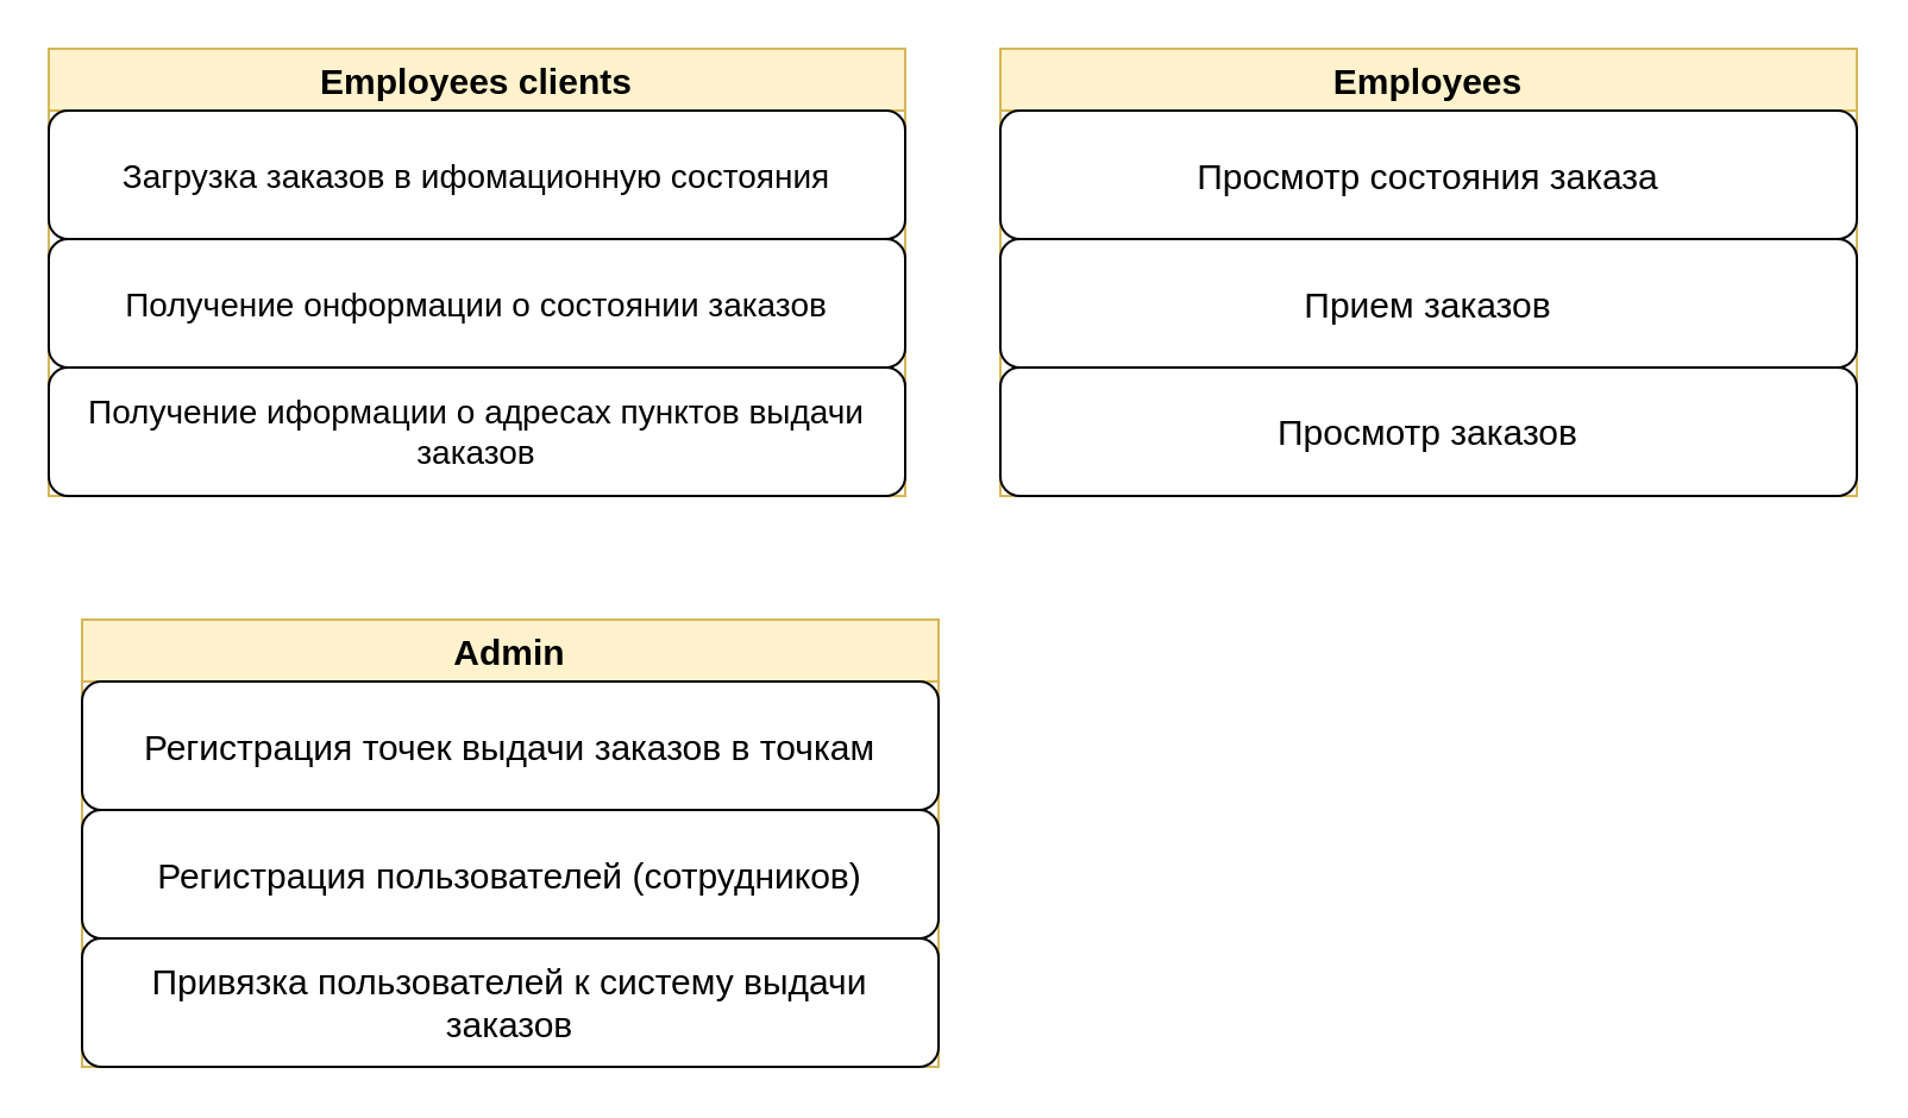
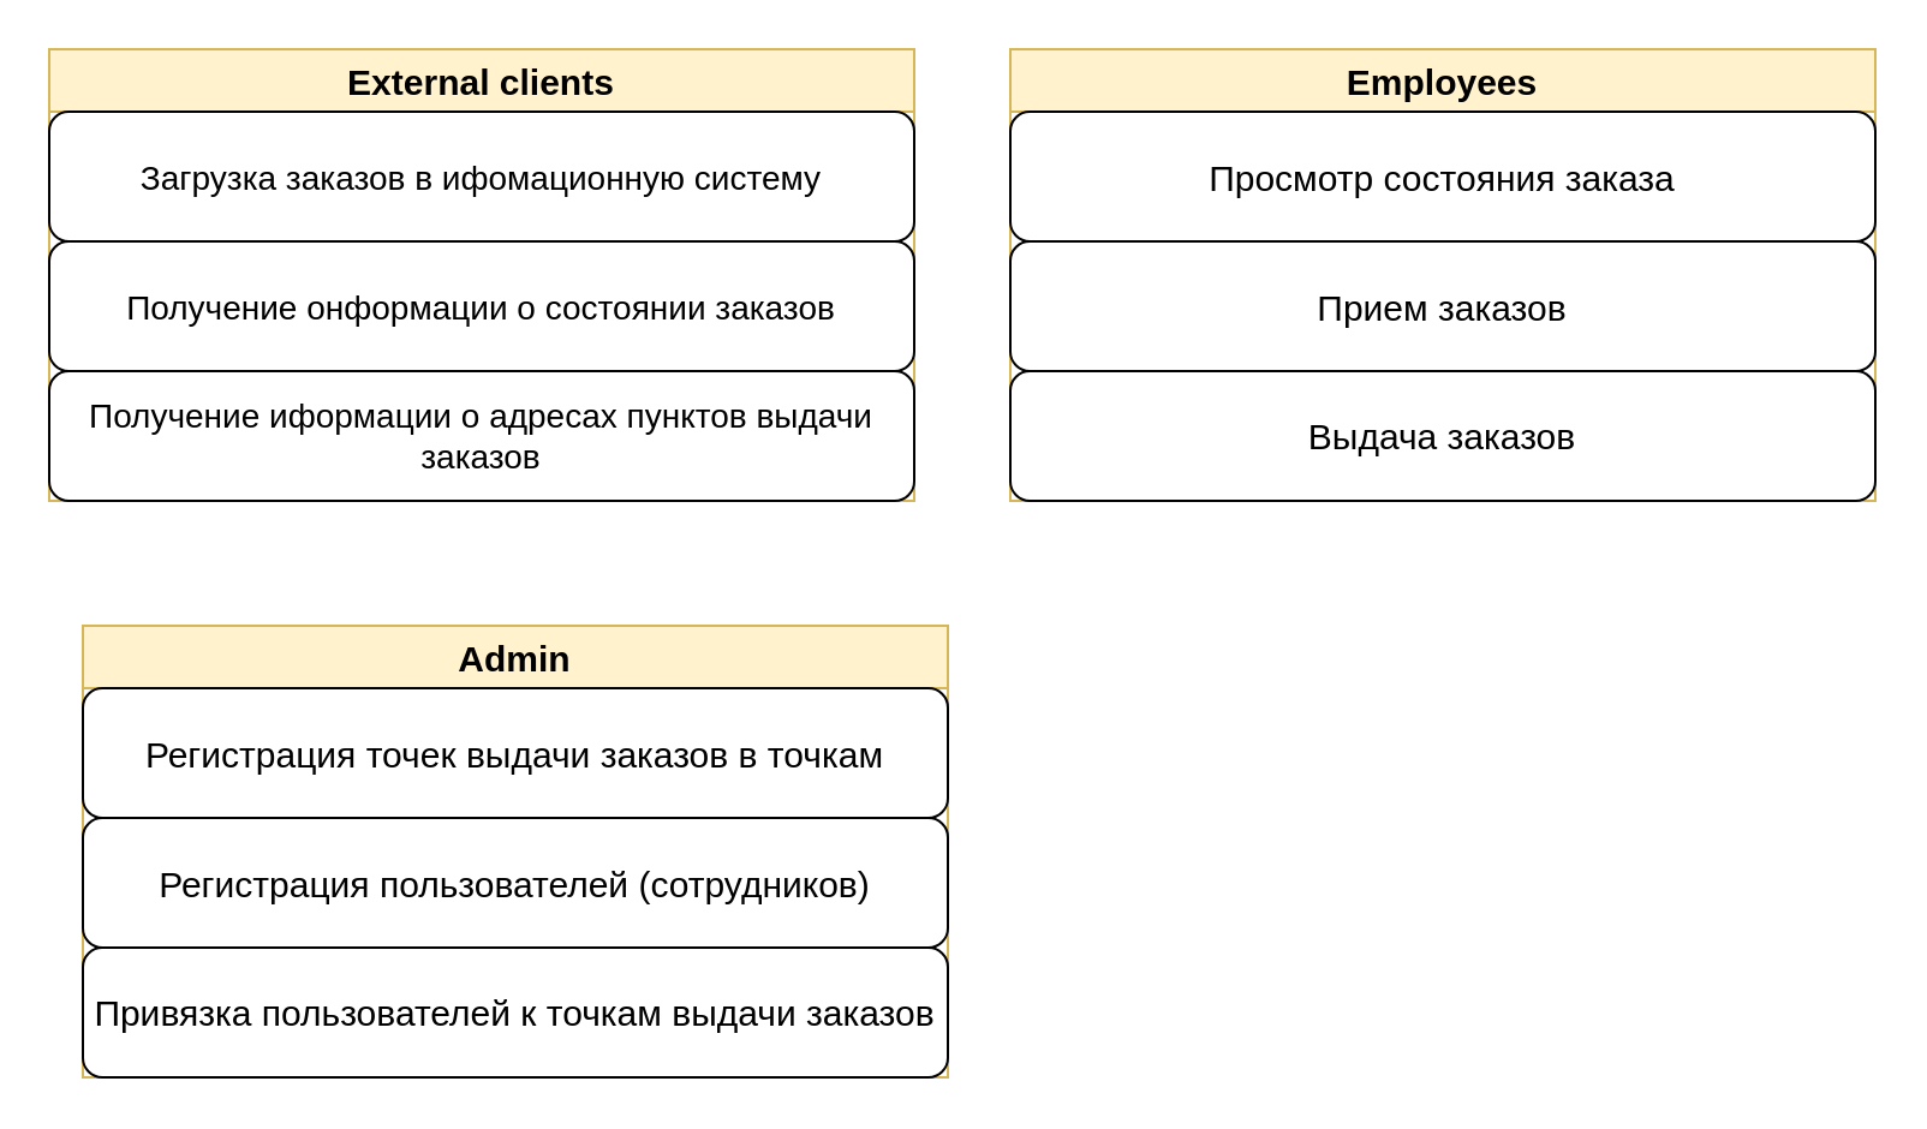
  <mxCell id="0" />
  <mxCell id="1" parent="0" />
- <mxCell id="2" value="Employees clients" style="swimlane;fontStyle=1;childLayout=stackLayout;horizontal=1;startSize=26;horizontalStack=0;resizeParent=1;resizeParentMax=0;resizeLast=0;collapsible=1;marginBottom=0;align=center;fontSize=15;fillColor=#fff2cc;strokeColor=#d6b656;" vertex="1" parent="1"><mxGeometry x="20" y="20" width="360" height="188" as="geometry" /></mxCell>
- <mxCell id="3" value="Загрузка заказов в ифомационную состояния" style="text;strokeColor=default;fillColor=default;spacingLeft=4;spacingRight=4;overflow=hidden;rotatable=0;points=[[0,0.5],[1,0.5]];portConstraint=eastwest;fontSize=14;glass=0;rounded=1;align=center;verticalAlign=middle;" vertex="1" parent="2"><mxGeometry y="26" width="360" height="54" as="geometry" /></mxCell>
+ <mxCell id="2" value="External clients" style="swimlane;fontStyle=1;childLayout=stackLayout;horizontal=1;startSize=26;horizontalStack=0;resizeParent=1;resizeParentMax=0;resizeLast=0;collapsible=1;marginBottom=0;align=center;fontSize=15;fillColor=#fff2cc;strokeColor=#d6b656;" vertex="1" parent="1"><mxGeometry x="20" y="20" width="360" height="188" as="geometry" /></mxCell>
+ <mxCell id="3" value="Загрузка заказов в ифомационную систему" style="text;strokeColor=default;fillColor=default;spacingLeft=4;spacingRight=4;overflow=hidden;rotatable=0;points=[[0,0.5],[1,0.5]];portConstraint=eastwest;fontSize=14;glass=0;rounded=1;align=center;verticalAlign=middle;" vertex="1" parent="2"><mxGeometry y="26" width="360" height="54" as="geometry" /></mxCell>
  <mxCell id="4" value="Получение онформации о состоянии заказов" style="text;strokeColor=default;fillColor=default;spacingLeft=4;spacingRight=4;overflow=hidden;rotatable=0;points=[[0,0.5],[1,0.5]];portConstraint=eastwest;fontSize=14;gradientColor=none;glass=0;rounded=1;align=center;verticalAlign=middle;" vertex="1" parent="2"><mxGeometry y="80" width="360" height="54" as="geometry" /></mxCell>
  <mxCell id="5" value="Получение иформации о адресах пунктов выдачи заказов" style="text;strokeColor=default;fillColor=default;spacingLeft=4;spacingRight=4;overflow=hidden;rotatable=0;points=[[0,0.5],[1,0.5]];portConstraint=eastwest;fontSize=14;align=center;flipH=1;horizontal=1;verticalAlign=middle;labelPosition=center;verticalLabelPosition=middle;whiteSpace=wrap;rounded=1;" vertex="1" parent="2"><mxGeometry y="134" width="360" height="54" as="geometry" /></mxCell>
  <mxCell id="6" value="Employees" style="swimlane;fontStyle=1;childLayout=stackLayout;horizontal=1;startSize=26;horizontalStack=0;resizeParent=1;resizeParentMax=0;resizeLast=0;collapsible=1;marginBottom=0;align=center;fontSize=15;fillColor=#fff2cc;strokeColor=#d6b656;" vertex="1" parent="1"><mxGeometry x="420" y="20" width="360" height="188" as="geometry" /></mxCell>
  <mxCell id="7" value="Просмотр состояния заказа" style="text;strokeColor=default;fillColor=default;spacingLeft=4;spacingRight=4;overflow=hidden;rotatable=0;points=[[0,0.5],[1,0.5]];portConstraint=eastwest;fontSize=15;glass=0;rounded=1;verticalAlign=middle;align=center;" vertex="1" parent="6"><mxGeometry y="26" width="360" height="54" as="geometry" /></mxCell>
  <mxCell id="8" value="Прием заказов" style="text;strokeColor=default;fillColor=default;spacingLeft=4;spacingRight=4;overflow=hidden;rotatable=0;points=[[0,0.5],[1,0.5]];portConstraint=eastwest;fontSize=15;gradientColor=none;glass=0;rounded=1;verticalAlign=middle;align=center;" vertex="1" parent="6"><mxGeometry y="80" width="360" height="54" as="geometry" /></mxCell>
- <mxCell id="9" value="Просмотр заказов" style="text;strokeColor=default;fillColor=default;spacingLeft=4;spacingRight=4;overflow=hidden;rotatable=0;points=[[0,0.5],[1,0.5]];portConstraint=eastwest;fontSize=15;align=center;flipH=1;horizontal=1;verticalAlign=middle;labelPosition=center;verticalLabelPosition=middle;textDirection=ltr;whiteSpace=wrap;rounded=1;" vertex="1" parent="6"><mxGeometry y="134" width="360" height="54" as="geometry" /></mxCell>
+ <mxCell id="9" value="Выдача заказов" style="text;strokeColor=default;fillColor=default;spacingLeft=4;spacingRight=4;overflow=hidden;rotatable=0;points=[[0,0.5],[1,0.5]];portConstraint=eastwest;fontSize=15;align=center;flipH=1;horizontal=1;verticalAlign=middle;labelPosition=center;verticalLabelPosition=middle;textDirection=ltr;whiteSpace=wrap;rounded=1;" vertex="1" parent="6"><mxGeometry y="134" width="360" height="54" as="geometry" /></mxCell>
  <mxCell id="10" value="Admin" style="swimlane;fontStyle=1;childLayout=stackLayout;horizontal=1;startSize=26;horizontalStack=0;resizeParent=1;resizeParentMax=0;resizeLast=0;collapsible=1;marginBottom=0;align=center;fontSize=15;fillColor=#fff2cc;strokeColor=#d6b656;" vertex="1" parent="1"><mxGeometry x="34" y="260" width="360" height="188" as="geometry" /></mxCell>
  <mxCell id="11" value="Регистрация точек выдачи заказов в точкам" style="text;strokeColor=default;fillColor=default;spacingLeft=4;spacingRight=4;overflow=hidden;rotatable=0;points=[[0,0.5],[1,0.5]];portConstraint=eastwest;fontSize=15;glass=0;rounded=1;verticalAlign=middle;align=center;" vertex="1" parent="10"><mxGeometry y="26" width="360" height="54" as="geometry" /></mxCell>
  <mxCell id="12" value="Регистрация пользователей (сотрудников)" style="text;strokeColor=default;fillColor=default;spacingLeft=4;spacingRight=4;overflow=hidden;rotatable=0;points=[[0,0.5],[1,0.5]];portConstraint=eastwest;fontSize=15;gradientColor=none;glass=0;rounded=1;verticalAlign=middle;align=center;" vertex="1" parent="10"><mxGeometry y="80" width="360" height="54" as="geometry" /></mxCell>
- <mxCell id="13" value="Привязка пользователей к систему выдачи заказов" style="text;strokeColor=default;fillColor=default;spacingLeft=4;spacingRight=4;overflow=hidden;rotatable=0;points=[[0,0.5],[1,0.5]];portConstraint=eastwest;fontSize=15;align=center;flipH=1;horizontal=1;verticalAlign=middle;labelPosition=center;verticalLabelPosition=middle;textDirection=ltr;whiteSpace=wrap;rounded=1;" vertex="1" parent="10"><mxGeometry y="134" width="360" height="54" as="geometry" /></mxCell>
+ <mxCell id="13" value="Привязка пользователей к точкам выдачи заказов" style="text;strokeColor=default;fillColor=default;spacingLeft=4;spacingRight=4;overflow=hidden;rotatable=0;points=[[0,0.5],[1,0.5]];portConstraint=eastwest;fontSize=15;align=center;flipH=1;horizontal=1;verticalAlign=middle;labelPosition=center;verticalLabelPosition=middle;textDirection=ltr;whiteSpace=wrap;rounded=1;" vertex="1" parent="10"><mxGeometry y="134" width="360" height="54" as="geometry" /></mxCell>
